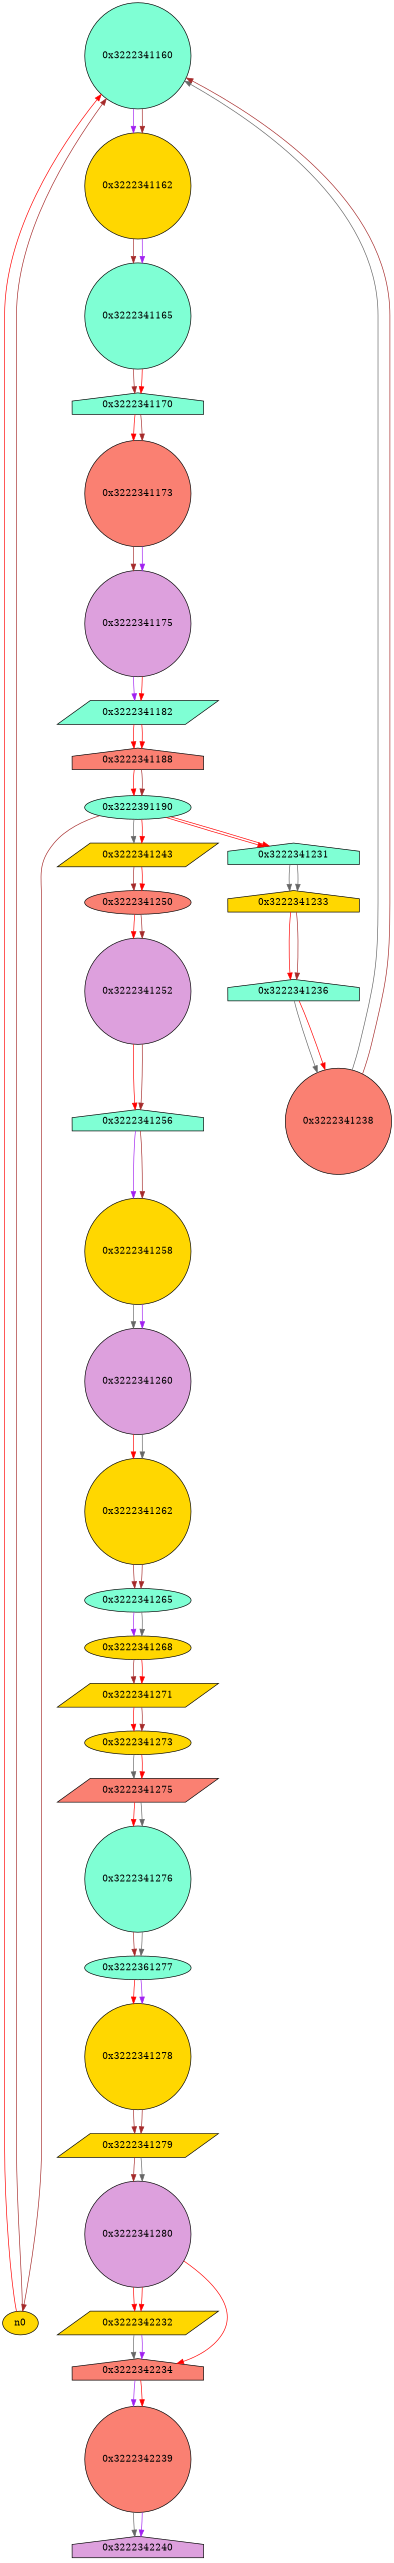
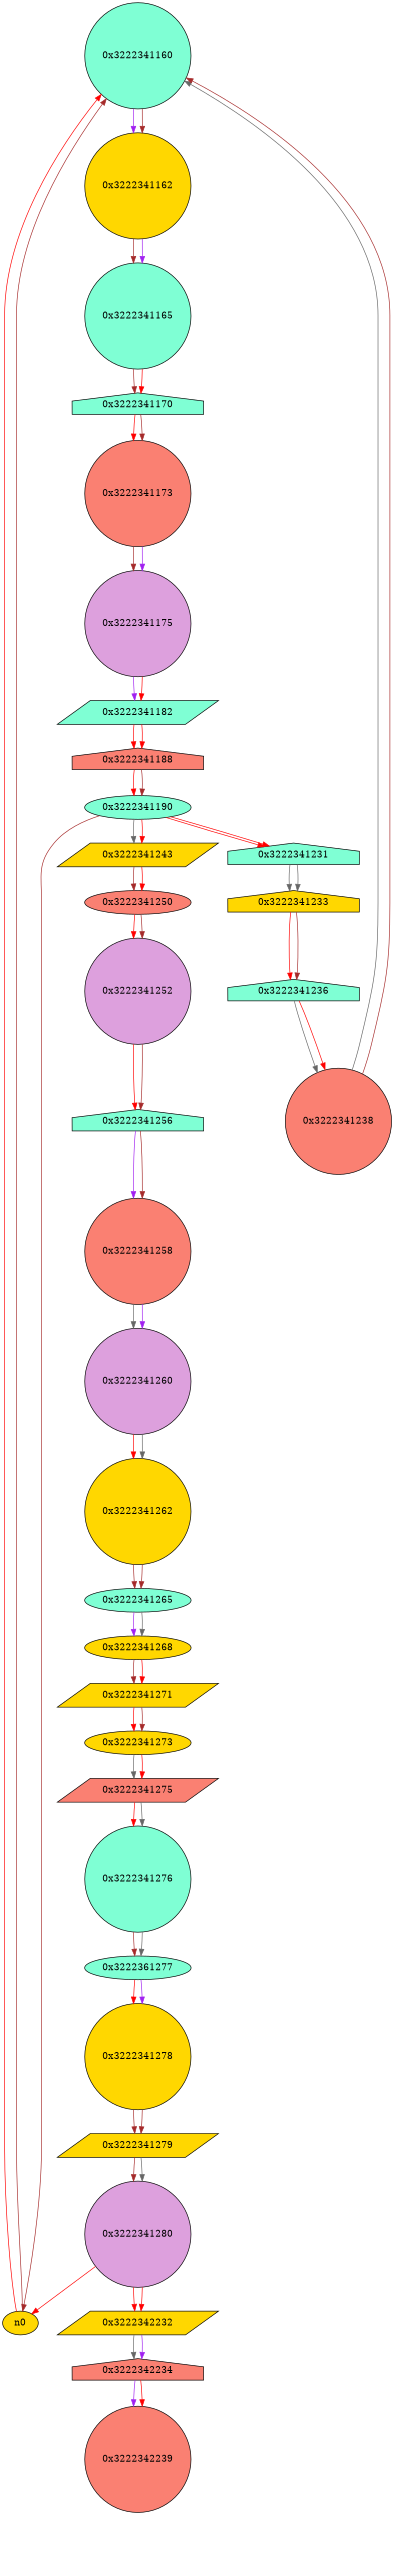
  digraph {
    node [fillcolor=gold shape=circle style=filled]
    edge [color=red]
    n1 [fillcolor=aquamarine label="0x3222341160"]
    n2 [label="0x3222341162"]
    n3 [fillcolor=aquamarine label="0x3222341165"]
    n4 [fillcolor=aquamarine label="0x3222341170" shape=house]
    n5 [fillcolor=salmon label="0x3222341173"]
    n6 [fillcolor=plum label="0x3222341175"]
    n7 [fillcolor=aquamarine label="0x3222341182" shape=parallelogram]
    n8 [fillcolor=salmon label="0x3222341188" shape=house]
-   n9 [fillcolor=aquamarine label="0x3222391190" shape=ellipse]
+   n9 [fillcolor=aquamarine label="0x3222341190" shape=ellipse]
    n10 [label="0x3222341243" shape=parallelogram]
    n32 [fillcolor=aquamarine label="0x3222341231" shape=house]
    n0 [shape=ellipse]
    n11 [fillcolor=salmon label="0x3222341250" shape=ellipse]
    n33 [label="0x3222341233" shape=house]
    n12 [fillcolor=plum label="0x3222341252"]
    n13 [fillcolor=aquamarine label="0x3222341256" shape=house]
-   n14 [label="0x3222341258"]
+   n14 [fillcolor=salmon label="0x3222341258"]
    n15 [fillcolor=plum label="0x3222341260"]
    n16 [label="0x3222341262"]
    n17 [fillcolor=aquamarine label="0x3222341265" shape=ellipse]
    n18 [label="0x3222341268" shape=ellipse]
    n19 [label="0x3222341271" shape=parallelogram]
    n20 [label="0x3222341273" shape=ellipse]
    n21 [fillcolor=salmon label="0x3222341275" shape=parallelogram]
    n22 [fillcolor=aquamarine label="0x3222341276"]
    n23 [fillcolor=aquamarine label="0x3222361277" shape=ellipse]
    n24 [label="0x3222341278"]
    n25 [label="0x3222341279" shape=parallelogram]
    n26 [fillcolor=plum label="0x3222341280"]
    n27 [label="0x3222342232" shape=parallelogram]
    n28 [fillcolor=salmon label="0x3222342234" shape=house]
    n29 [fillcolor=salmon label="0x3222342239"]
-   n30 [fillcolor=plum label="0x3222342240" shape=house]
    n34 [fillcolor=aquamarine label="0x3222341236" shape=house]
    n35 [fillcolor=salmon label="0x3222341238"]
    n1 -> n2 [color=purple]
    n1 -> n2 [color=brown]
    n2 -> n3 [color=brown]
    n2 -> n3 [color=purple]
    n3 -> n4 [color=brown]
    n3 -> n4
    n4 -> n5
    n4 -> n5 [color=brown]
    n5 -> n6 [color=brown]
    n5 -> n6 [color=purple]
    n6 -> n7 [color=purple]
    n6 -> n7
    n7 -> n8
    n7 -> n8
    n8 -> n9
    n8 -> n9 [color=brown]
    n9 -> n10 [color=gray40]
    n9 -> n10
    n9 -> n32
    n9 -> n32
    n9 -> n0 [color=brown]
    n10 -> n11 [color=brown]
    n10 -> n11
    n32 -> n33 [color=gray40]
    n32 -> n33 [color=gray40]
    n0 -> n1
    n0 -> n1 [color=brown]
    n11 -> n12
    n11 -> n12 [color=brown]
    n33 -> n34
    n33 -> n34 [color=brown]
    n12 -> n13
    n12 -> n13 [color=brown]
    n13 -> n14 [color=purple]
    n13 -> n14 [color=brown]
    n14 -> n15 [color=gray40]
    n14 -> n15 [color=purple]
    n15 -> n16
    n15 -> n16 [color=gray40]
    n16 -> n17 [color=brown]
    n16 -> n17 [color=brown]
    n17 -> n18 [color=purple]
    n17 -> n18 [color=gray40]
    n18 -> n19 [color=brown]
    n18 -> n19
    n19 -> n20
    n19 -> n20 [color=brown]
    n20 -> n21 [color=gray40]
    n20 -> n21
    n21 -> n22
    n21 -> n22 [color=gray40]
    n22 -> n23 [color=brown]
    n22 -> n23 [color=gray40]
    n23 -> n24
    n23 -> n24 [color=purple]
    n24 -> n25 [color=brown]
    n24 -> n25 [color=brown]
    n25 -> n26 [color=brown]
    n25 -> n26 [color=gray40]
-   n26 -> n28
+   n26 -> n0
    n26 -> n27
    n26 -> n27
    n27 -> n28 [color=gray40]
    n27 -> n28 [color=purple]
    n28 -> n29 [color=purple]
    n28 -> n29
-   n29 -> n30 [color=gray40]
-   n29 -> n30 [color=purple]
    n34 -> n35 [color=gray40]
    n34 -> n35
    n35 -> n1 [color=gray40]
    n35 -> n1 [color=brown]
  }
